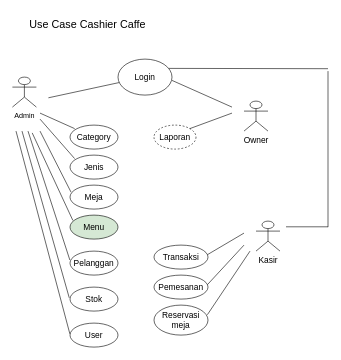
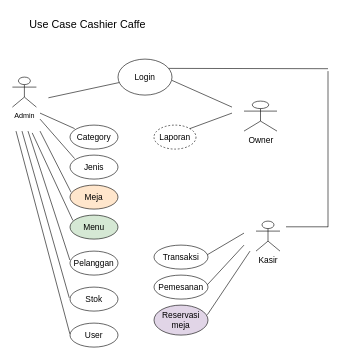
  <mxCell id="0" />
  <mxCell id="1" parent="0" />
  <mxCell id="2" value="&lt;font style=&quot;font-size: 18px;&quot;&gt;Use Case Cashier Caffe&lt;/font&gt;" style="text;html=1;align=center;verticalAlign=middle;resizable=0;points=[];autosize=1;strokeColor=none;fillColor=none;" vertex="1" parent="1"><mxGeometry x="35" y="20" width="220" height="40" as="geometry" /></mxCell>
  <mxCell id="3" value="Admin" style="shape=umlActor;verticalLabelPosition=bottom;verticalAlign=top;html=1;outlineConnect=0;" vertex="1" parent="1"><mxGeometry x="20" y="128" width="40" height="50" as="geometry" /></mxCell>
  <mxCell id="4" value="" style="endArrow=none;html=1;rounded=0;" edge="1" parent="1" target="5"><mxGeometry relative="1" as="geometry"><mxPoint x="80" y="162.5" as="sourcePoint" /><mxPoint x="216" y="138" as="targetPoint" /></mxGeometry></mxCell>
  <mxCell id="5" value="&lt;font style=&quot;font-size: 14px;&quot;&gt;Login&lt;/font&gt;" style="ellipse;whiteSpace=wrap;html=1;" vertex="1" parent="1"><mxGeometry x="196" y="98" width="90" height="60" as="geometry" /></mxCell>
  <mxCell id="6" value="" style="endArrow=none;html=1;rounded=0;" edge="1" parent="1"><mxGeometry relative="1" as="geometry"><mxPoint x="281" y="113.5" as="sourcePoint" /><mxPoint x="546" y="114" as="targetPoint" /></mxGeometry></mxCell>
  <mxCell id="7" value="" style="endArrow=none;html=1;rounded=0;" edge="1" parent="1"><mxGeometry relative="1" as="geometry"><mxPoint x="286" y="133.5" as="sourcePoint" /><mxPoint x="386" y="178" as="targetPoint" /></mxGeometry></mxCell>
- <mxCell id="8" value="&lt;font style=&quot;font-size: 14px;&quot;&gt;Owner&lt;/font&gt;" style="shape=umlActor;verticalLabelPosition=bottom;verticalAlign=top;html=1;outlineConnect=0;" vertex="1" parent="1"><mxGeometry x="406" y="168" width="40" height="50" as="geometry" /></mxCell>
+ <mxCell id="8" value="&lt;font style=&quot;font-size: 14px;&quot;&gt;Owner&lt;/font&gt;" style="shape=umlActor;verticalLabelPosition=bottom;verticalAlign=top;html=1;outlineConnect=0;" vertex="1" parent="1"><mxGeometry x="406" y="168" width="55" height="50" as="geometry" /></mxCell>
  <mxCell id="9" value="&lt;font style=&quot;font-size: 14px;&quot;&gt;Laporan&lt;/font&gt;" style="ellipse;whiteSpace=wrap;html=1;dashed=1;" vertex="1" parent="1"><mxGeometry x="256" y="208" width="70" height="40" as="geometry" /></mxCell>
  <mxCell id="10" value="" style="endArrow=none;html=1;rounded=0;exitX=1;exitY=0;exitDx=0;exitDy=0;" edge="1" parent="1" source="9"><mxGeometry relative="1" as="geometry"><mxPoint x="316" y="218" as="sourcePoint" /><mxPoint x="386" y="188" as="targetPoint" /></mxGeometry></mxCell>
  <mxCell id="11" value="&lt;font style=&quot;font-size: 14px;&quot;&gt;Category&lt;/font&gt;" style="ellipse;whiteSpace=wrap;html=1;" vertex="1" parent="1"><mxGeometry x="116" y="208" width="80" height="40" as="geometry" /></mxCell>
  <mxCell id="12" value="" style="endArrow=none;html=1;rounded=0;exitX=1;exitY=0;exitDx=0;exitDy=0;" edge="1" parent="1"><mxGeometry relative="1" as="geometry"><mxPoint x="123.749" y="213.858" as="sourcePoint" /><mxPoint x="66" y="188" as="targetPoint" /></mxGeometry></mxCell>
  <mxCell id="13" value="&lt;font style=&quot;font-size: 14px;&quot;&gt;Jenis&lt;/font&gt;" style="ellipse;whiteSpace=wrap;html=1;" vertex="1" parent="1"><mxGeometry x="116" y="258" width="80" height="40" as="geometry" /></mxCell>
  <mxCell id="14" value="" style="endArrow=none;html=1;rounded=0;exitX=1;exitY=0;exitDx=0;exitDy=0;" edge="1" parent="1"><mxGeometry relative="1" as="geometry"><mxPoint x="123.749" y="263.858" as="sourcePoint" /><mxPoint x="66" y="198" as="targetPoint" /></mxGeometry></mxCell>
- <mxCell id="15" value="&lt;font style=&quot;font-size: 14px;&quot;&gt;Meja&lt;/font&gt;" style="ellipse;whiteSpace=wrap;html=1;" vertex="1" parent="1"><mxGeometry x="116" y="308" width="80" height="40" as="geometry" /></mxCell>
+ <mxCell id="15" value="&lt;font style=&quot;font-size: 14px;&quot;&gt;Meja&lt;/font&gt;" style="ellipse;whiteSpace=wrap;html=1;fillColor=#ffe6cc;" vertex="1" parent="1"><mxGeometry x="116" y="308" width="80" height="40" as="geometry" /></mxCell>
  <mxCell id="16" value="" style="endArrow=none;html=1;rounded=0;exitX=1;exitY=0;exitDx=0;exitDy=0;" edge="1" parent="1"><mxGeometry relative="1" as="geometry"><mxPoint x="117.749" y="319.858" as="sourcePoint" /><mxPoint x="66" y="218" as="targetPoint" /></mxGeometry></mxCell>
  <mxCell id="17" value="&lt;font style=&quot;font-size: 14px;&quot;&gt;Menu&lt;/font&gt;" style="ellipse;whiteSpace=wrap;html=1;fillColor=#d5e8d4;" vertex="1" parent="1"><mxGeometry x="116" y="358" width="80" height="40" as="geometry" /></mxCell>
  <mxCell id="18" value="" style="endArrow=none;html=1;rounded=0;exitX=1;exitY=0;exitDx=0;exitDy=0;" edge="1" parent="1"><mxGeometry relative="1" as="geometry"><mxPoint x="120.749" y="366.858" as="sourcePoint" /><mxPoint x="53" y="221" as="targetPoint" /></mxGeometry></mxCell>
  <mxCell id="19" value="&lt;span style=&quot;font-size: 14px;&quot;&gt;Pelanggan&lt;/span&gt;" style="ellipse;whiteSpace=wrap;html=1;" vertex="1" parent="1"><mxGeometry x="116" y="418" width="80" height="40" as="geometry" /></mxCell>
  <mxCell id="20" value="" style="endArrow=none;html=1;rounded=0;exitX=1;exitY=0;exitDx=0;exitDy=0;" edge="1" parent="1"><mxGeometry relative="1" as="geometry"><mxPoint x="115.749" y="432.858" as="sourcePoint" /><mxPoint x="46" y="218" as="targetPoint" /></mxGeometry></mxCell>
  <mxCell id="21" value="&lt;font style=&quot;font-size: 14px;&quot;&gt;Stok&lt;/font&gt;" style="ellipse;whiteSpace=wrap;html=1;" vertex="1" parent="1"><mxGeometry x="116" y="478" width="80" height="40" as="geometry" /></mxCell>
  <mxCell id="22" value="" style="endArrow=none;html=1;rounded=0;exitX=1;exitY=0;exitDx=0;exitDy=0;" edge="1" parent="1"><mxGeometry relative="1" as="geometry"><mxPoint x="114.749" y="495.858" as="sourcePoint" /><mxPoint x="36" y="218" as="targetPoint" /></mxGeometry></mxCell>
  <mxCell id="23" value="&lt;font style=&quot;font-size: 14px;&quot;&gt;User&lt;/font&gt;" style="ellipse;whiteSpace=wrap;html=1;" vertex="1" parent="1"><mxGeometry x="116" y="538" width="80" height="40" as="geometry" /></mxCell>
  <mxCell id="24" value="" style="endArrow=none;html=1;rounded=0;exitX=1;exitY=0;exitDx=0;exitDy=0;" edge="1" parent="1"><mxGeometry relative="1" as="geometry"><mxPoint x="115.749" y="555.858" as="sourcePoint" /><mxPoint x="26" y="218" as="targetPoint" /></mxGeometry></mxCell>
  <mxCell id="25" value="&lt;font style=&quot;font-size: 14px;&quot;&gt;Transaksi&lt;/font&gt;" style="ellipse;whiteSpace=wrap;html=1;" vertex="1" parent="1"><mxGeometry x="256" y="408" width="90" height="40" as="geometry" /></mxCell>
  <mxCell id="26" value="" style="endArrow=none;html=1;rounded=0;" edge="1" parent="1"><mxGeometry relative="1" as="geometry"><mxPoint x="345" y="424" as="sourcePoint" /><mxPoint x="406" y="388" as="targetPoint" /></mxGeometry></mxCell>
  <mxCell id="27" value="&lt;font style=&quot;font-size: 14px;&quot;&gt;Kasir&lt;/font&gt;" style="shape=umlActor;verticalLabelPosition=bottom;verticalAlign=top;html=1;outlineConnect=0;" vertex="1" parent="1"><mxGeometry x="426" y="368" width="40" height="50" as="geometry" /></mxCell>
  <mxCell id="28" value="&lt;font style=&quot;font-size: 14px;&quot;&gt;Pemesanan&lt;/font&gt;" style="ellipse;whiteSpace=wrap;html=1;" vertex="1" parent="1"><mxGeometry x="256" y="458" width="90" height="40" as="geometry" /></mxCell>
  <mxCell id="29" value="" style="endArrow=none;html=1;rounded=0;" edge="1" parent="1"><mxGeometry relative="1" as="geometry"><mxPoint x="345" y="474" as="sourcePoint" /><mxPoint x="406" y="408" as="targetPoint" /></mxGeometry></mxCell>
- <mxCell id="30" value="&lt;font style=&quot;font-size: 14px;&quot;&gt;Reservasi meja&lt;/font&gt;" style="ellipse;whiteSpace=wrap;html=1;" vertex="1" parent="1"><mxGeometry x="256" y="508" width="90" height="50" as="geometry" /></mxCell>
+ <mxCell id="30" value="&lt;font style=&quot;font-size: 14px;&quot;&gt;Reservasi meja&lt;/font&gt;" style="ellipse;whiteSpace=wrap;html=1;fillColor=#e1d5e7;" vertex="1" parent="1"><mxGeometry x="256" y="508" width="90" height="50" as="geometry" /></mxCell>
  <mxCell id="31" value="" style="endArrow=none;html=1;rounded=0;" edge="1" parent="1"><mxGeometry relative="1" as="geometry"><mxPoint x="345" y="524" as="sourcePoint" /><mxPoint x="416" y="418" as="targetPoint" /></mxGeometry></mxCell>
  <mxCell id="32" value="" style="endArrow=none;html=1;rounded=0;" edge="1" parent="1"><mxGeometry relative="1" as="geometry"><mxPoint x="546" y="118" as="sourcePoint" /><mxPoint x="546" y="378" as="targetPoint" /></mxGeometry></mxCell>
  <mxCell id="33" value="" style="endArrow=none;html=1;rounded=0;" edge="1" parent="1"><mxGeometry relative="1" as="geometry"><mxPoint x="546" y="377.5" as="sourcePoint" /><mxPoint x="476" y="377.5" as="targetPoint" /></mxGeometry></mxCell>
